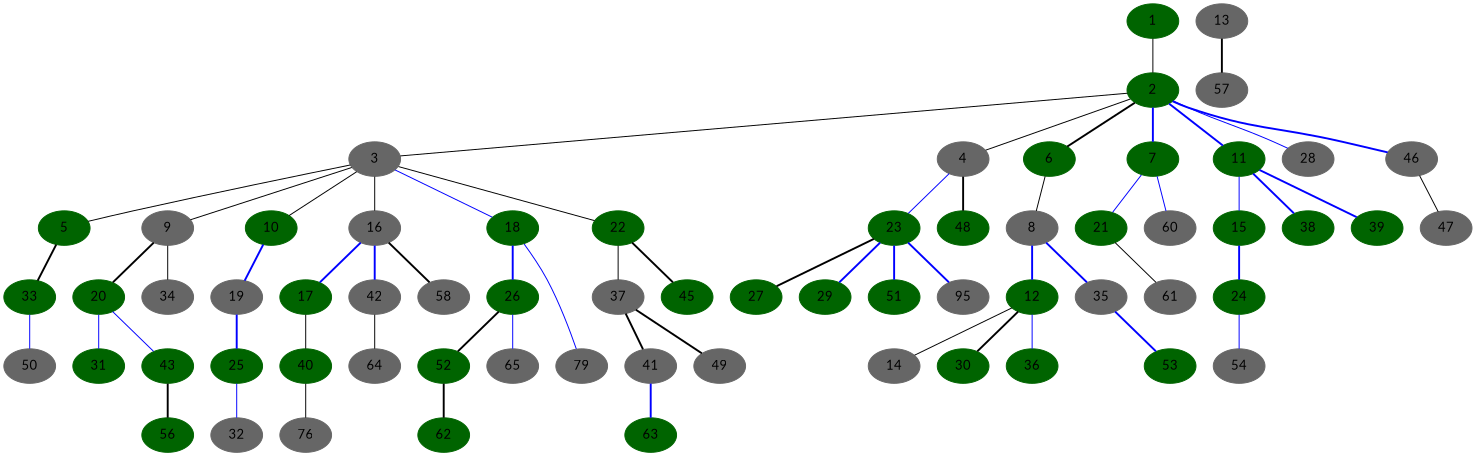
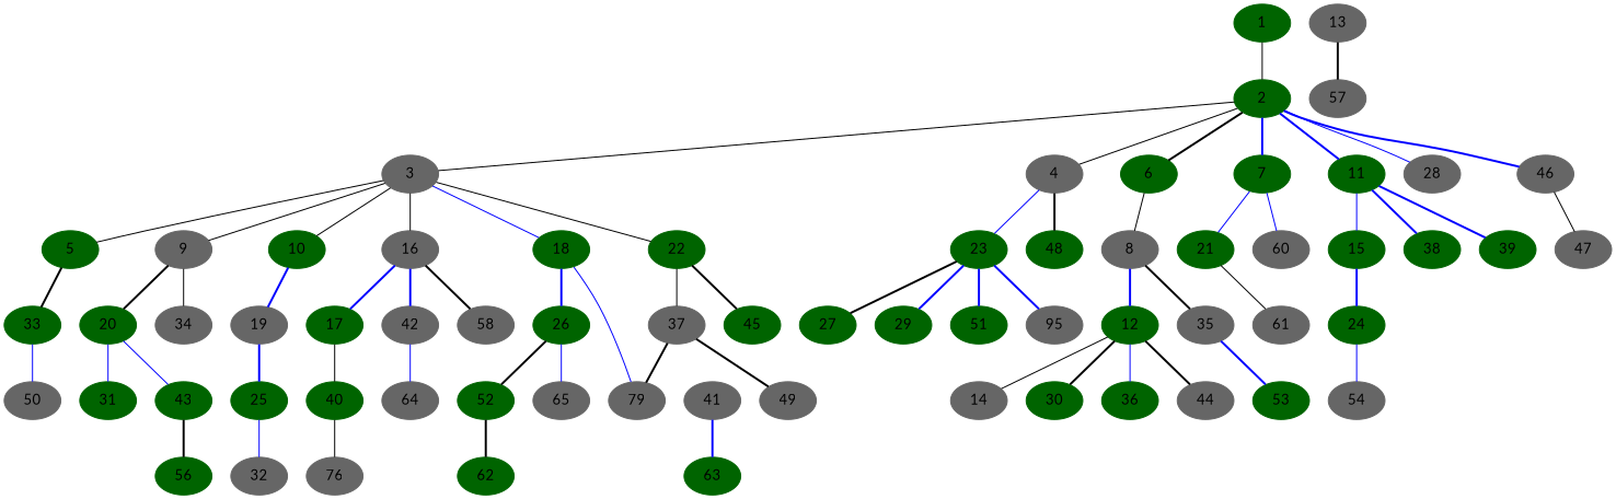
  graph {
    fontname=Lato
    node [color=darkgreen fontname=Lato style=filled]
    edge [color=black fontname=Lato style=bold]
    1
    2
    3 [color=gray40]
    4 [color=gray40]
    6
    7
    11
    28 [color=gray40]
    46 [color=gray40]
    5
    9 [color=gray40]
    10
    16 [color=gray40]
    18
    22
    23
    48
    8 [color=gray40]
    21
    60 [color=gray40]
    15
    38
    39
    47 [color=gray40]
    33
    20
    34 [color=gray40]
    19 [color=gray40]
    17
    42 [color=gray40]
    58 [color=gray40]
    26
    n33 [color=gray40 label=79]
    37 [color=gray40]
    45
    13 [color=gray40]
    57 [color=gray40]
    27
    29
    51
    n41 [color=gray40 label=95]
    50 [color=gray40]
    12
    35 [color=gray40]
    61 [color=gray40]
    14 [color=gray40]
    30
    36
+   44 [color=gray40]
    53
    31
    43
    25
    24
    54 [color=gray40]
    40
    64 [color=gray40]
    n58 [color=gray40 label=76]
    52
    65 [color=gray40]
    32 [color=gray40]
    56
    41 [color=gray40]
    49 [color=gray40]
    62
    63
    1 -- 2 [style=solid]
    2 -- 3 [style=solid]
    2 -- 4 [style=solid]
    2 -- 6
    2 -- 7 [color=blue]
    2 -- 11 [color=blue]
    2 -- 28 [color=blue style=solid]
    2 -- 46 [color=blue]
    3 -- 5 [style=solid]
    3 -- 9 [style=solid]
    3 -- 10 [style=solid]
    3 -- 16 [style=solid]
    3 -- 18 [color=blue style=solid]
    3 -- 22 [style=solid]
    4 -- 23 [color=blue style=solid]
    4 -- 48
    6 -- 8 [style=solid]
    7 -- 21 [color=blue style=solid]
    7 -- 60 [color=blue style=solid]
    11 -- 15 [color=blue style=solid]
    11 -- 38 [color=blue]
    11 -- 39 [color=blue]
    46 -- 47 [style=solid]
    5 -- 33
    9 -- 20
    9 -- 34 [style=solid]
    10 -- 19 [color=blue]
    16 -- 17 [color=blue]
    16 -- 42 [color=blue]
    16 -- 58
    18 -- 26 [color=blue]
    18 -- n33 [color=blue style=solid]
    22 -- 37 [style=solid]
    22 -- 45
    23 -- 27
    23 -- 29 [color=blue]
    23 -- 51 [color=blue]
    23 -- n41 [color=blue]
    8 -- 12 [color=blue]
-   8 -- 35 [color=blue]
+   8 -- 35
    21 -- 61 [style=solid]
    15 -- 24 [color=blue]
    33 -- 50 [color=blue style=solid]
    20 -- 31 [color=blue style=solid]
    20 -- 43 [color=blue style=solid]
    19 -- 25 [color=blue]
    17 -- 40 [style=solid]
-   42 -- 64 [style=solid]
+   42 -- 64 [color=blue style=solid]
    26 -- 52
    26 -- 65 [color=blue style=solid]
-   37 -- 41
+   37 -- n33
    37 -- 49
    13 -- 57
    12 -- 14 [style=solid]
    12 -- 30
    12 -- 36 [color=blue style=solid]
+   12 -- 44
    35 -- 53 [color=blue]
    43 -- 56
    25 -- 32 [color=blue style=solid]
    24 -- 54 [color=blue style=solid]
    40 -- n58 [style=solid]
    52 -- 62
    41 -- 63 [color=blue]
  }
